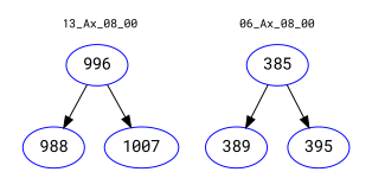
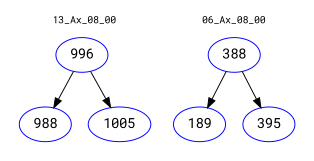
  digraph {
    fontname="Roboto Mono"
    node [color=blue fontname="Roboto Mono"]
    edge [color=black fontname="Roboto Mono"]
    n1 [label=996]
    n2 [label=988]
-   n3 [label=1007]
-   n4 [label=385]
-   n5 [label=389]
+   n3 [label=1005]
+   n4 [label=388]
+   n5 [label=189]
    n6 [label=395]
    subgraph cluster_1 {
      color=white
      fontsize=10
      label="13_Ax_08_00"
      n1
      n2
      n3
    }
    subgraph cluster_2 {
      color=white
      fontsize=10
      label="06_Ax_08_00"
      n4
      n5
      n6
    }
    n1 -> n2
    n1 -> n3
    n4 -> n5
    n4 -> n6
  }
